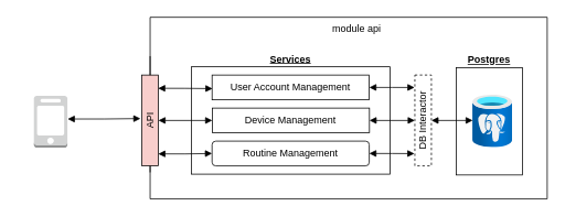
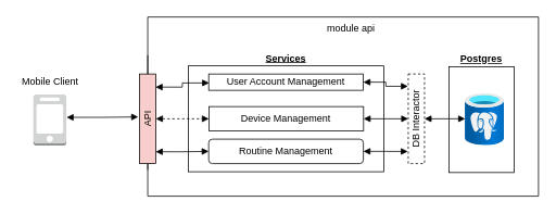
  <mxCell id="0" />
  <mxCell id="1" parent="0" />
  <mxCell id="2" value="module api" style="shape=module;align=left;spacingLeft=20;align=center;verticalAlign=top;jettyWidth=0;jettyHeight=47;" vertex="1" parent="1"><mxGeometry x="181" y="20" width="480" height="220" as="geometry" /></mxCell>
  <mxCell id="3" value="&lt;u&gt;&lt;b&gt;Postgres&lt;/b&gt;&lt;/u&gt;" style="rounded=0;whiteSpace=wrap;html=1;align=center;labelPosition=center;verticalLabelPosition=top;verticalAlign=bottom;" vertex="1" parent="1"><mxGeometry x="551" y="81" width="80" height="130" as="geometry" /></mxCell>
  <mxCell id="4" value="&lt;div align=&quot;center&quot;&gt;&lt;u&gt;&lt;b&gt;Services&lt;/b&gt;&lt;/u&gt;&lt;/div&gt;" style="rounded=0;whiteSpace=wrap;html=1;align=center;labelPosition=center;verticalLabelPosition=top;verticalAlign=bottom;" parent="1" vertex="1"><mxGeometry x="231" y="80" width="240" height="130" as="geometry" /></mxCell>
  <mxCell id="5" value="API" style="rounded=0;whiteSpace=wrap;html=1;horizontal=0;fillColor=#f8cecc;" parent="1" vertex="1"><mxGeometry x="171" y="90" width="20" height="110" as="geometry" /></mxCell>
  <mxCell id="6" value="" style="aspect=fixed;html=1;points=[];align=center;image;fontSize=12;image=img/lib/azure2/databases/Azure_Database_PostgreSQL_Server.svg;" parent="1" vertex="1"><mxGeometry x="571" y="114" width="48" height="64" as="geometry" /></mxCell>
  <mxCell id="7" value="" style="outlineConnect=0;dashed=0;verticalLabelPosition=bottom;verticalAlign=top;align=center;html=1;shape=mxgraph.aws3.mobile_client;fillColor=#D2D3D3;gradientColor=none;" parent="1" vertex="1"><mxGeometry x="40.5" y="115" width="40.5" height="63" as="geometry" /></mxCell>
- <mxCell id="9" value="&lt;div align=&quot;center&quot;&gt;User Account Management&lt;br&gt;&lt;/div&gt;" style="rounded=0;whiteSpace=wrap;html=1;align=center;" parent="1" vertex="1"><mxGeometry x="255.88" y="90" width="190" height="30" as="geometry" /></mxCell>
+ <mxCell id="8" value="&lt;div&gt;Mobile Client&lt;/div&gt;" style="text;html=1;resizable=0;autosize=1;align=center;verticalAlign=middle;points=[];fillColor=none;strokeColor=none;rounded=0;" parent="1" vertex="1"><mxGeometry x="20.75" y="90" width="80" height="20" as="geometry" /></mxCell>
+ <mxCell id="9" value="&lt;div align=&quot;center&quot;&gt;User Account Management&lt;br&gt;&lt;/div&gt;" style="rounded=0;whiteSpace=wrap;html=1;align=center;" parent="1" vertex="1"><mxGeometry x="255.88" y="90" width="190" height="20" as="geometry" /></mxCell>
  <mxCell id="10" value="&lt;div align=&quot;center&quot;&gt;Device Management&lt;br&gt;&lt;/div&gt;" style="rounded=0;whiteSpace=wrap;html=1;align=center;" parent="1" vertex="1"><mxGeometry x="256.13" y="130" width="190" height="30" as="geometry" /></mxCell>
  <mxCell id="11" value="&lt;div align=&quot;center&quot;&gt;Routine Management&lt;br&gt;&lt;/div&gt;" style="whiteSpace=wrap;html=1;align=center;rounded=1;" parent="1" vertex="1"><mxGeometry x="255.88" y="170" width="190" height="30" as="geometry" /></mxCell>
  <mxCell id="12" value="" style="endArrow=block;startArrow=block;endFill=1;startFill=1;html=1;rounded=0;edgeStyle=orthogonalEdgeStyle;exitX=0.984;exitY=0.146;exitDx=0;exitDy=0;exitPerimeter=0;entryX=0.003;entryY=0.548;entryDx=0;entryDy=0;entryPerimeter=0;" parent="1" source="5" target="9" edge="1"><mxGeometry width="160" relative="1" as="geometry"><mxPoint x="101" y="240" as="sourcePoint" /><mxPoint x="261" y="240" as="targetPoint" /></mxGeometry></mxCell>
- <mxCell id="13" value="" style="endArrow=block;startArrow=block;endFill=1;startFill=1;html=1;rounded=0;edgeStyle=orthogonalEdgeStyle;exitX=1;exitY=0.5;exitDx=0;exitDy=0;entryX=0;entryY=0.5;entryDx=0;entryDy=0;" parent="1" source="5" target="10" edge="1"><mxGeometry width="160" relative="1" as="geometry"><mxPoint x="260.68" y="116.06" as="sourcePoint" /><mxPoint x="301.57" y="116.44" as="targetPoint" /></mxGeometry></mxCell>
+ <mxCell id="13" value="" style="endArrow=block;startArrow=block;endFill=1;startFill=1;html=1;rounded=0;edgeStyle=orthogonalEdgeStyle;exitX=1;exitY=0.5;exitDx=0;exitDy=0;entryX=0;entryY=0.5;entryDx=0;entryDy=0;dashed=1;" parent="1" source="5" target="10" edge="1"><mxGeometry width="160" relative="1" as="geometry"><mxPoint x="260.68" y="116.06" as="sourcePoint" /><mxPoint x="301.57" y="116.44" as="targetPoint" /></mxGeometry></mxCell>
  <mxCell id="14" value="" style="endArrow=block;startArrow=block;endFill=1;startFill=1;html=1;rounded=0;edgeStyle=orthogonalEdgeStyle;exitX=0.992;exitY=0.868;exitDx=0;exitDy=0;exitPerimeter=0;entryX=0;entryY=0.5;entryDx=0;entryDy=0;" parent="1" source="5" target="11" edge="1"><mxGeometry width="160" relative="1" as="geometry"><mxPoint x="270.68" y="126.06" as="sourcePoint" /><mxPoint x="311.57" y="126.44" as="targetPoint" /></mxGeometry></mxCell>
  <mxCell id="15" value="" style="endArrow=block;startArrow=block;endFill=1;startFill=1;html=1;rounded=0;edgeStyle=orthogonalEdgeStyle;exitX=1.008;exitY=0.448;exitDx=0;exitDy=0;exitPerimeter=0;entryX=-0.083;entryY=0.479;entryDx=0;entryDy=0;entryPerimeter=0;" parent="1" source="7" target="5" edge="1"><mxGeometry width="160" relative="1" as="geometry"><mxPoint x="111" y="30" as="sourcePoint" /><mxPoint x="171" y="130" as="targetPoint" /></mxGeometry></mxCell>
  <mxCell id="16" value="DB Interactor" style="rounded=0;whiteSpace=wrap;html=1;horizontal=0;dashed=1;" parent="1" vertex="1"><mxGeometry x="501" y="90" width="20" height="110" as="geometry" /></mxCell>
  <mxCell id="17" value="" style="endArrow=block;startArrow=block;endFill=1;startFill=1;html=1;rounded=0;edgeStyle=orthogonalEdgeStyle;exitX=1;exitY=0.5;exitDx=0;exitDy=0;entryX=-0.017;entryY=0.137;entryDx=0;entryDy=0;entryPerimeter=0;" parent="1" source="9" target="16" edge="1"><mxGeometry width="160" relative="1" as="geometry"><mxPoint x="451" y="104.88" as="sourcePoint" /><mxPoint x="481" y="104.88" as="targetPoint" /></mxGeometry></mxCell>
  <mxCell id="18" value="" style="endArrow=block;startArrow=block;endFill=1;startFill=1;html=1;rounded=0;edgeStyle=orthogonalEdgeStyle;exitX=1;exitY=0.5;exitDx=0;exitDy=0;entryX=0;entryY=0.5;entryDx=0;entryDy=0;" parent="1" source="10" target="16" edge="1"><mxGeometry width="160" relative="1" as="geometry"><mxPoint x="451" y="149.91" as="sourcePoint" /><mxPoint x="480.66" y="149.98" as="targetPoint" /></mxGeometry></mxCell>
  <mxCell id="19" value="" style="endArrow=block;startArrow=block;endFill=1;startFill=1;html=1;rounded=0;edgeStyle=orthogonalEdgeStyle;exitX=1;exitY=0.5;exitDx=0;exitDy=0;entryX=-0.025;entryY=0.865;entryDx=0;entryDy=0;entryPerimeter=0;" parent="1" source="11" target="16" edge="1"><mxGeometry width="160" relative="1" as="geometry"><mxPoint x="451" y="184.96" as="sourcePoint" /><mxPoint x="480.75" y="184.96" as="targetPoint" /></mxGeometry></mxCell>
  <mxCell id="20" value="" style="endArrow=block;startArrow=block;endFill=1;startFill=1;html=1;rounded=0;edgeStyle=orthogonalEdgeStyle;exitX=1;exitY=0.5;exitDx=0;exitDy=0;entryX=0;entryY=0.484;entryDx=0;entryDy=0;entryPerimeter=0;" parent="1" source="16" target="6" edge="1"><mxGeometry width="160" relative="1" as="geometry"><mxPoint x="491" y="124.91" as="sourcePoint" /><mxPoint x="531" y="145" as="targetPoint" /></mxGeometry></mxCell>
